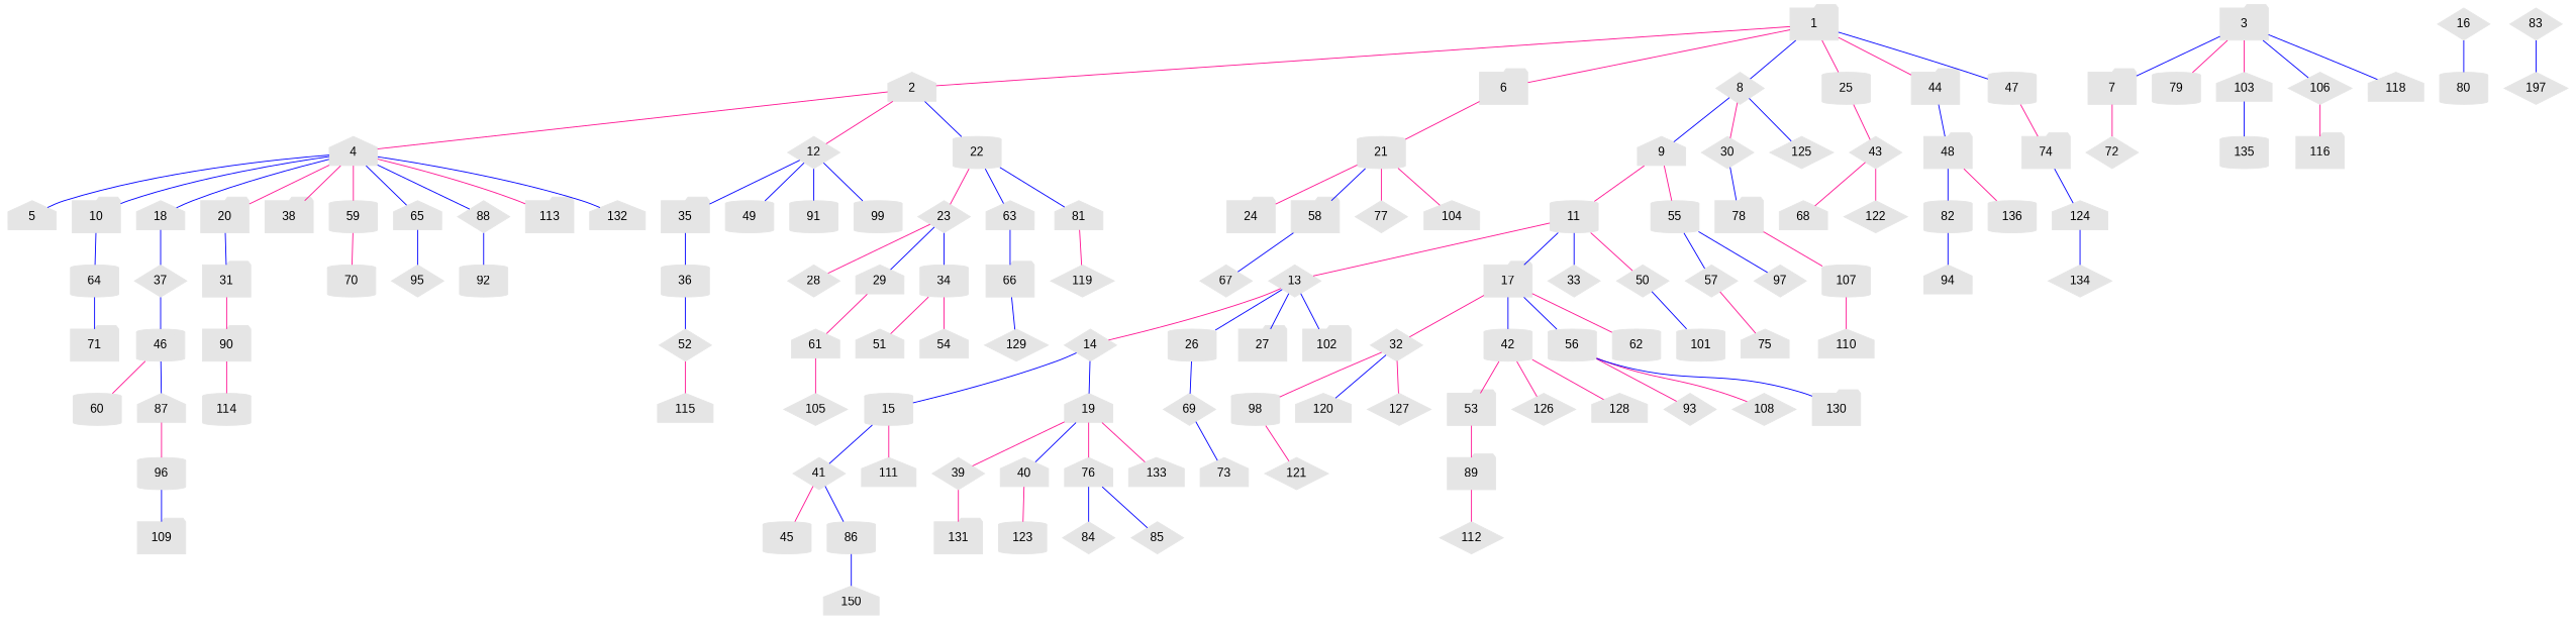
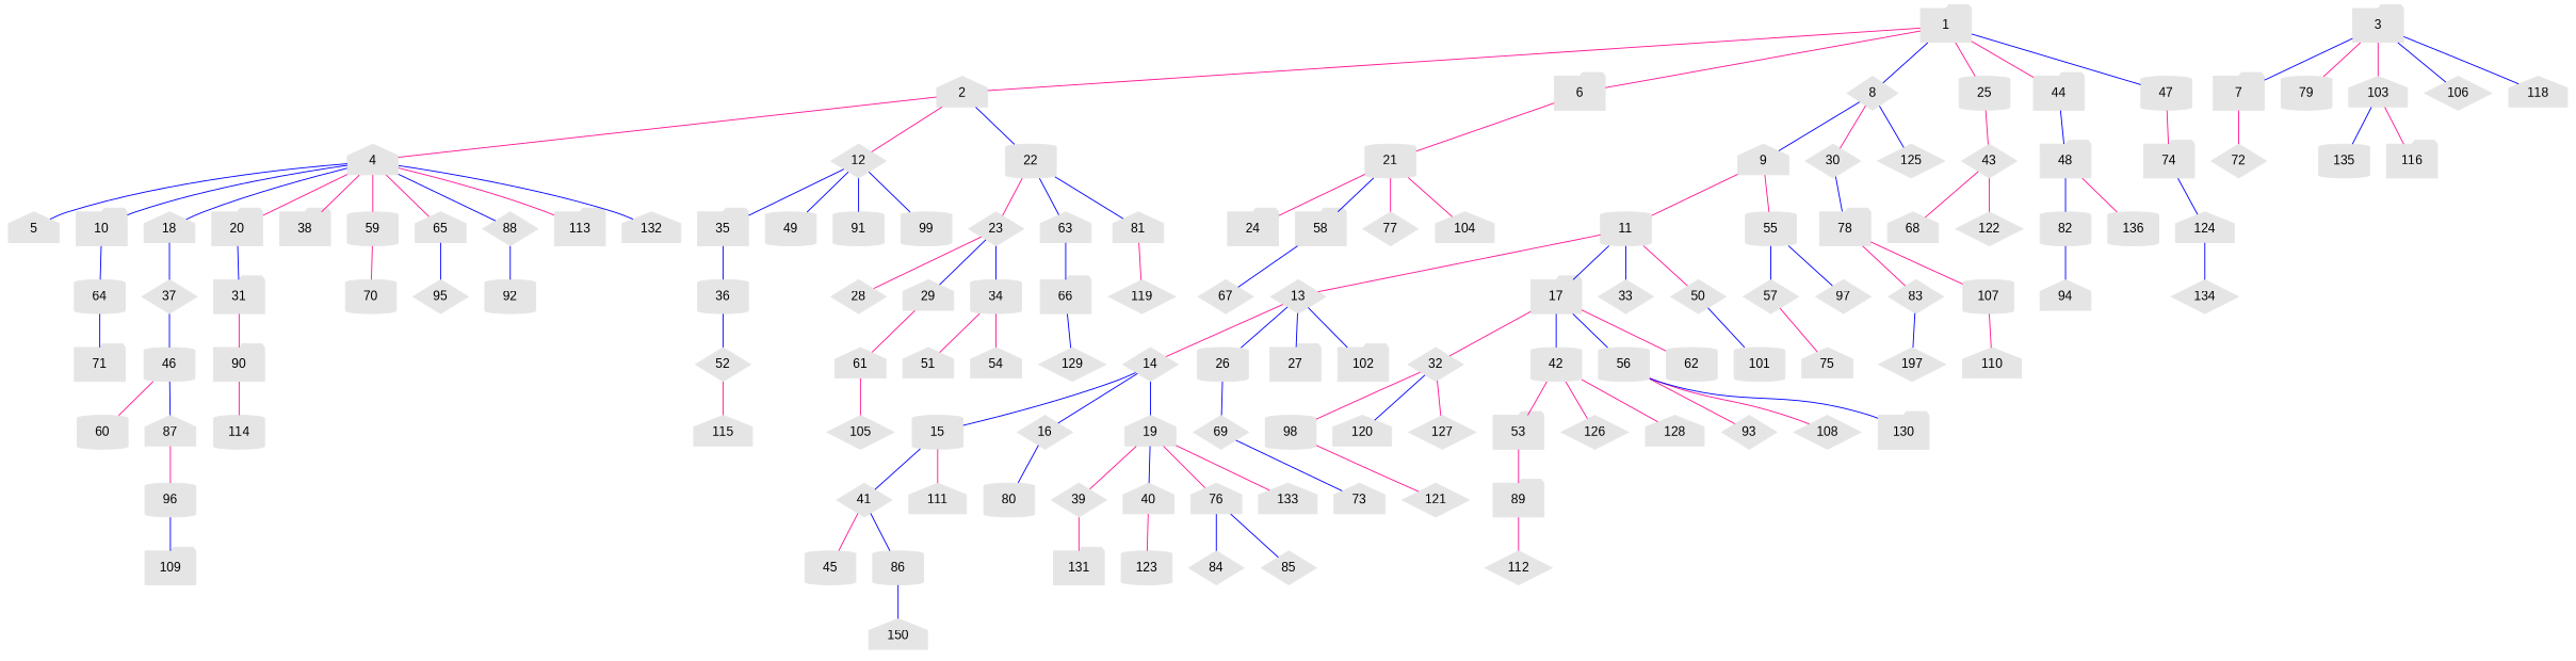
  graph {
    fontname="Liberation Sans"
    node [color=gray90 fontname="Liberation Sans" shape=diamond style=filled]
    edge [color=blue fontname="Liberation Sans"]
    1 [shape=folder]
    2 [shape=house]
    6 [shape=folder]
    8
    25 [shape=cylinder]
    44 [shape=folder]
    47 [shape=cylinder]
    4 [shape=house]
    12
    22 [shape=cylinder]
    3 [shape=folder]
    7 [shape=folder]
    79 [shape=cylinder]
    103 [shape=house]
    106
    118 [shape=house]
    21 [shape=cylinder]
    9 [shape=house]
    30
    125
    43
    48 [shape=folder]
    74 [shape=folder]
    5 [shape=house]
    10 [shape=folder]
    18 [shape=house]
    20 [shape=folder]
    38 [shape=folder]
    59 [shape=cylinder]
    65 [shape=house]
    88
    113 [shape=folder]
    132 [shape=house]
    35 [shape=folder]
    49 [shape=cylinder]
    91 [shape=cylinder]
    99 [shape=cylinder]
    23
    63 [shape=house]
    81 [shape=house]
    72
    135 [shape=cylinder]
    116 [shape=folder]
    64 [shape=cylinder]
    37
    31 [shape=folder]
    70 [shape=cylinder]
    95
    92 [shape=cylinder]
    24 [shape=folder]
    58 [shape=folder]
    77
    104 [shape=house]
    11 [shape=cylinder]
    55 [shape=cylinder]
    78 [shape=folder]
    13
    17 [shape=folder]
    33
    50
    57
    97
    71 [shape=folder]
    14
    26 [shape=cylinder]
    27 [shape=folder]
    102 [shape=folder]
    32
    42 [shape=cylinder]
    56 [shape=cylinder]
    62 [shape=cylinder]
    101 [shape=cylinder]
    36 [shape=cylinder]
    15 [shape=cylinder]
    16
    19 [shape=house]
    69
    41
    111 [shape=house]
    80 [shape=cylinder]
    39
    40 [shape=house]
    76 [shape=house]
    133 [shape=house]
    45 [shape=cylinder]
    86 [shape=cylinder]
    98 [shape=cylinder]
    120 [shape=house]
    127
    53 [shape=folder]
    126
    128 [shape=house]
    93
    108
    130 [shape=folder]
    46 [shape=cylinder]
    131 [shape=folder]
    123 [shape=cylinder]
    84
    85
    90 [shape=folder]
    67
    28
    29 [shape=house]
    34 [shape=cylinder]
    66 [shape=folder]
    119
    61 [shape=house]
    51 [shape=house]
    54 [shape=house]
    68 [shape=house]
    122
    73 [shape=house]
    105
    83
    107 [shape=cylinder]
    114 [shape=cylinder]
    121
    52
    115 [shape=house]
    60 [shape=cylinder]
    87 [shape=house]
    n123 [label=150 shape=house]
    89 [shape=folder]
    82 [shape=cylinder]
    136 [shape=cylinder]
    96 [shape=cylinder]
    124 [shape=house]
    94 [shape=house]
    112
    75 [shape=house]
    129
    134
    n134 [label=197]
    110 [shape=house]
    109 [shape=folder]
    1 -- 2 [color=deeppink]
    1 -- 6 [color=deeppink]
    1 -- 8
    1 -- 25 [color=deeppink]
    1 -- 44 [color=deeppink]
    1 -- 47
    2 -- 4 [color=deeppink]
    2 -- 12 [color=deeppink]
    2 -- 22
    6 -- 21 [color=deeppink]
    8 -- 9
    8 -- 30 [color=deeppink]
    8 -- 125
    25 -- 43 [color=deeppink]
    44 -- 48
    47 -- 74 [color=deeppink]
    4 -- 5
    4 -- 10
    4 -- 18
    4 -- 20 [color=deeppink]
    4 -- 38 [color=deeppink]
    4 -- 59 [color=deeppink]
-   4 -- 65
+   4 -- 65 [color=deeppink]
    4 -- 88
    4 -- 113 [color=deeppink]
    4 -- 132
    12 -- 35
    12 -- 49
    12 -- 91
    12 -- 99
    22 -- 23 [color=deeppink]
    22 -- 63
    22 -- 81
    3 -- 7
    3 -- 79 [color=deeppink]
    3 -- 103 [color=deeppink]
    3 -- 106
    3 -- 118
    7 -- 72 [color=deeppink]
    103 -- 135
-   106 -- 116 [color=deeppink]
+   103 -- 116 [color=deeppink]
    21 -- 24 [color=deeppink]
    21 -- 58
    21 -- 77 [color=deeppink]
    21 -- 104 [color=deeppink]
    9 -- 11 [color=deeppink]
    9 -- 55 [color=deeppink]
    30 -- 78
    43 -- 68 [color=deeppink]
    43 -- 122 [color=deeppink]
    48 -- 82
    48 -- 136 [color=deeppink]
    74 -- 124
    10 -- 64
    18 -- 37
    20 -- 31
    59 -- 70 [color=deeppink]
    65 -- 95
    88 -- 92
    35 -- 36
    23 -- 28 [color=deeppink]
    23 -- 29
    23 -- 34
    63 -- 66
    81 -- 119 [color=deeppink]
    64 -- 71
    37 -- 46
    31 -- 90 [color=deeppink]
    58 -- 67
    11 -- 13 [color=deeppink]
    11 -- 17
    11 -- 33
    11 -- 50 [color=deeppink]
    55 -- 57
    55 -- 97
+   78 -- 83 [color=deeppink]
    78 -- 107 [color=deeppink]
    13 -- 14 [color=deeppink]
    13 -- 26
    13 -- 27
    13 -- 102
    17 -- 32 [color=deeppink]
    17 -- 42
    17 -- 56
    17 -- 62 [color=deeppink]
    50 -- 101
    57 -- 75 [color=deeppink]
    14 -- 15
+   14 -- 16
    14 -- 19
    26 -- 69
    32 -- 98 [color=deeppink]
    32 -- 120
    32 -- 127 [color=deeppink]
    42 -- 53 [color=deeppink]
    42 -- 126 [color=deeppink]
    42 -- 128 [color=deeppink]
    56 -- 93 [color=deeppink]
    56 -- 108 [color=deeppink]
    56 -- 130
    36 -- 52
    15 -- 41
    15 -- 111 [color=deeppink]
    16 -- 80
    19 -- 39 [color=deeppink]
    19 -- 40
    19 -- 76 [color=deeppink]
    19 -- 133 [color=deeppink]
    69 -- 73
    41 -- 45 [color=deeppink]
    41 -- 86
    39 -- 131 [color=deeppink]
    40 -- 123 [color=deeppink]
    76 -- 84
    76 -- 85
    86 -- n123
    98 -- 121 [color=deeppink]
    53 -- 89 [color=deeppink]
    46 -- 60 [color=deeppink]
    46 -- 87
    90 -- 114 [color=deeppink]
    29 -- 61 [color=deeppink]
    34 -- 51 [color=deeppink]
    34 -- 54 [color=deeppink]
    66 -- 129
    61 -- 105 [color=deeppink]
    83 -- n134
    107 -- 110 [color=deeppink]
    52 -- 115 [color=deeppink]
    87 -- 96 [color=deeppink]
    89 -- 112 [color=deeppink]
    82 -- 94
    96 -- 109
    124 -- 134
  }
